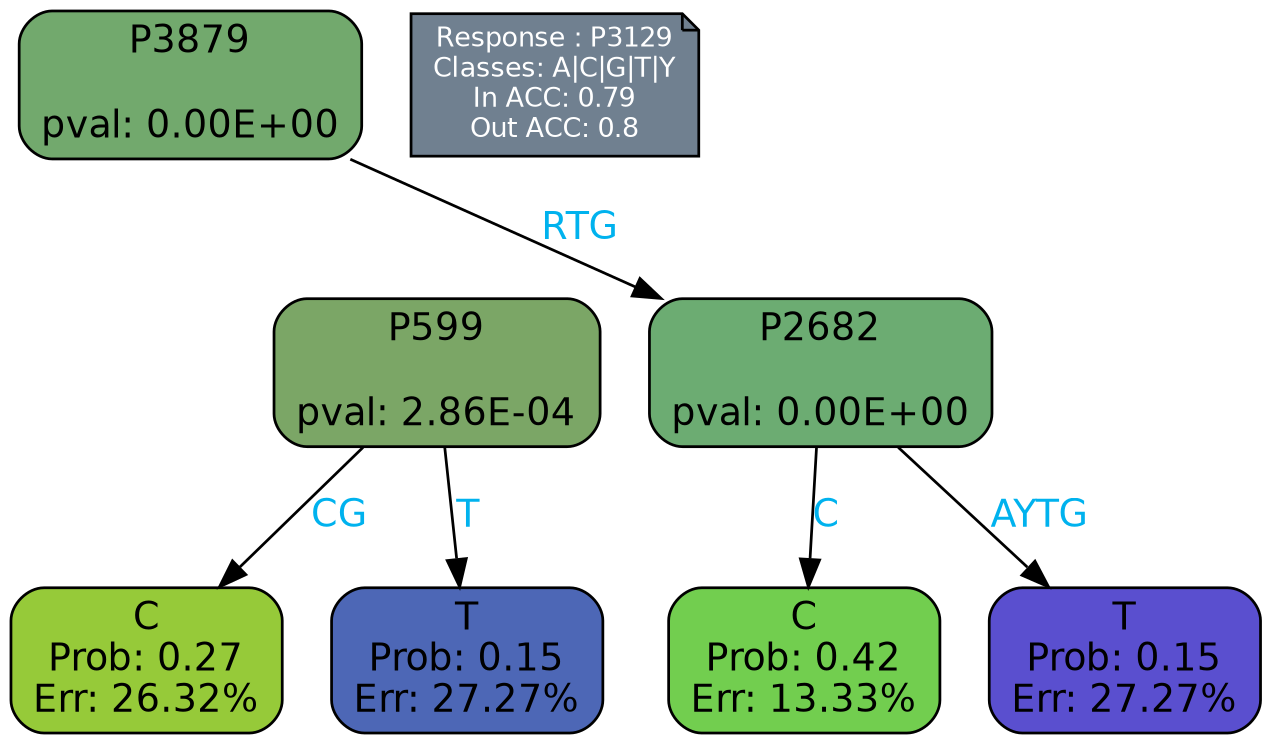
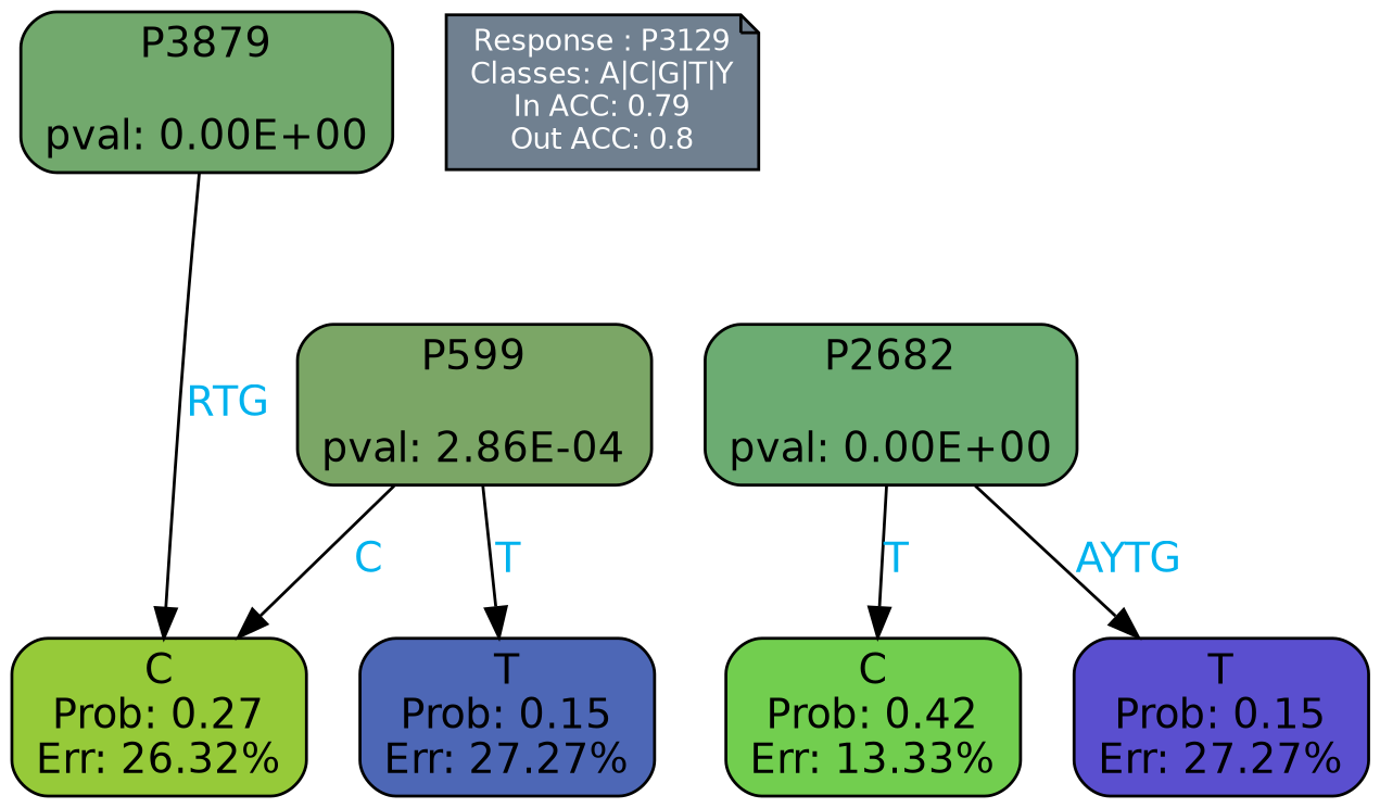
  digraph {
    ranksep=equally
    splines=polylines
    node [color=black fontname=helvetica shape=box style="filled, rounded"]
    edge [fontcolor=deepskyblue2 fontname=helvetica]
    n1 [fillcolor="#96ca39" label="C\nProb: 0.27\nErr: 26.32%"]
    n2 [fillcolor="#4d67b6" label="T\nProb: 0.15\nErr: 27.27%"]
    n3 [fillcolor="#5a4fcf" label="T\nProb: 0.15\nErr: 27.27%"]
    n4 [fillcolor="#72ce4f" label="C\nProb: 0.42\nErr: 13.33%"]
    n5 [align=left fillcolor=slategray fontcolor=white fontsize=10 label="Response : P3129\nClasses: A|C|G|T|Y\nIn ACC: 0.79\nOut ACC: 0.8\n" shape=note style=filled]
    n6 [fillcolor="#72a96d" label="P3879\n\npval: 0.00E+00"]
    n7 [fillcolor="#6cac72" label="P2682\n\npval: 0.00E+00"]
    n8 [fillcolor="#7ba666" label="P599\n\npval: 2.86E-04"]
    subgraph sub_1 {
      rank=same
      n1
      n2
      n3
      n4
    }
    subgraph sub_2 {
      rank=same
      n5
      n6
    }
-   n6 -> n7 [label=RTG]
+   n6 -> n1 [label=RTG]
    n7 -> n3 [label=AYTG]
-   n7 -> n4 [label=C]
-   n8 -> n1 [label=CG]
+   n7 -> n4 [label=T]
+   n8 -> n1 [label=C]
    n8 -> n2 [label=T]
  }
